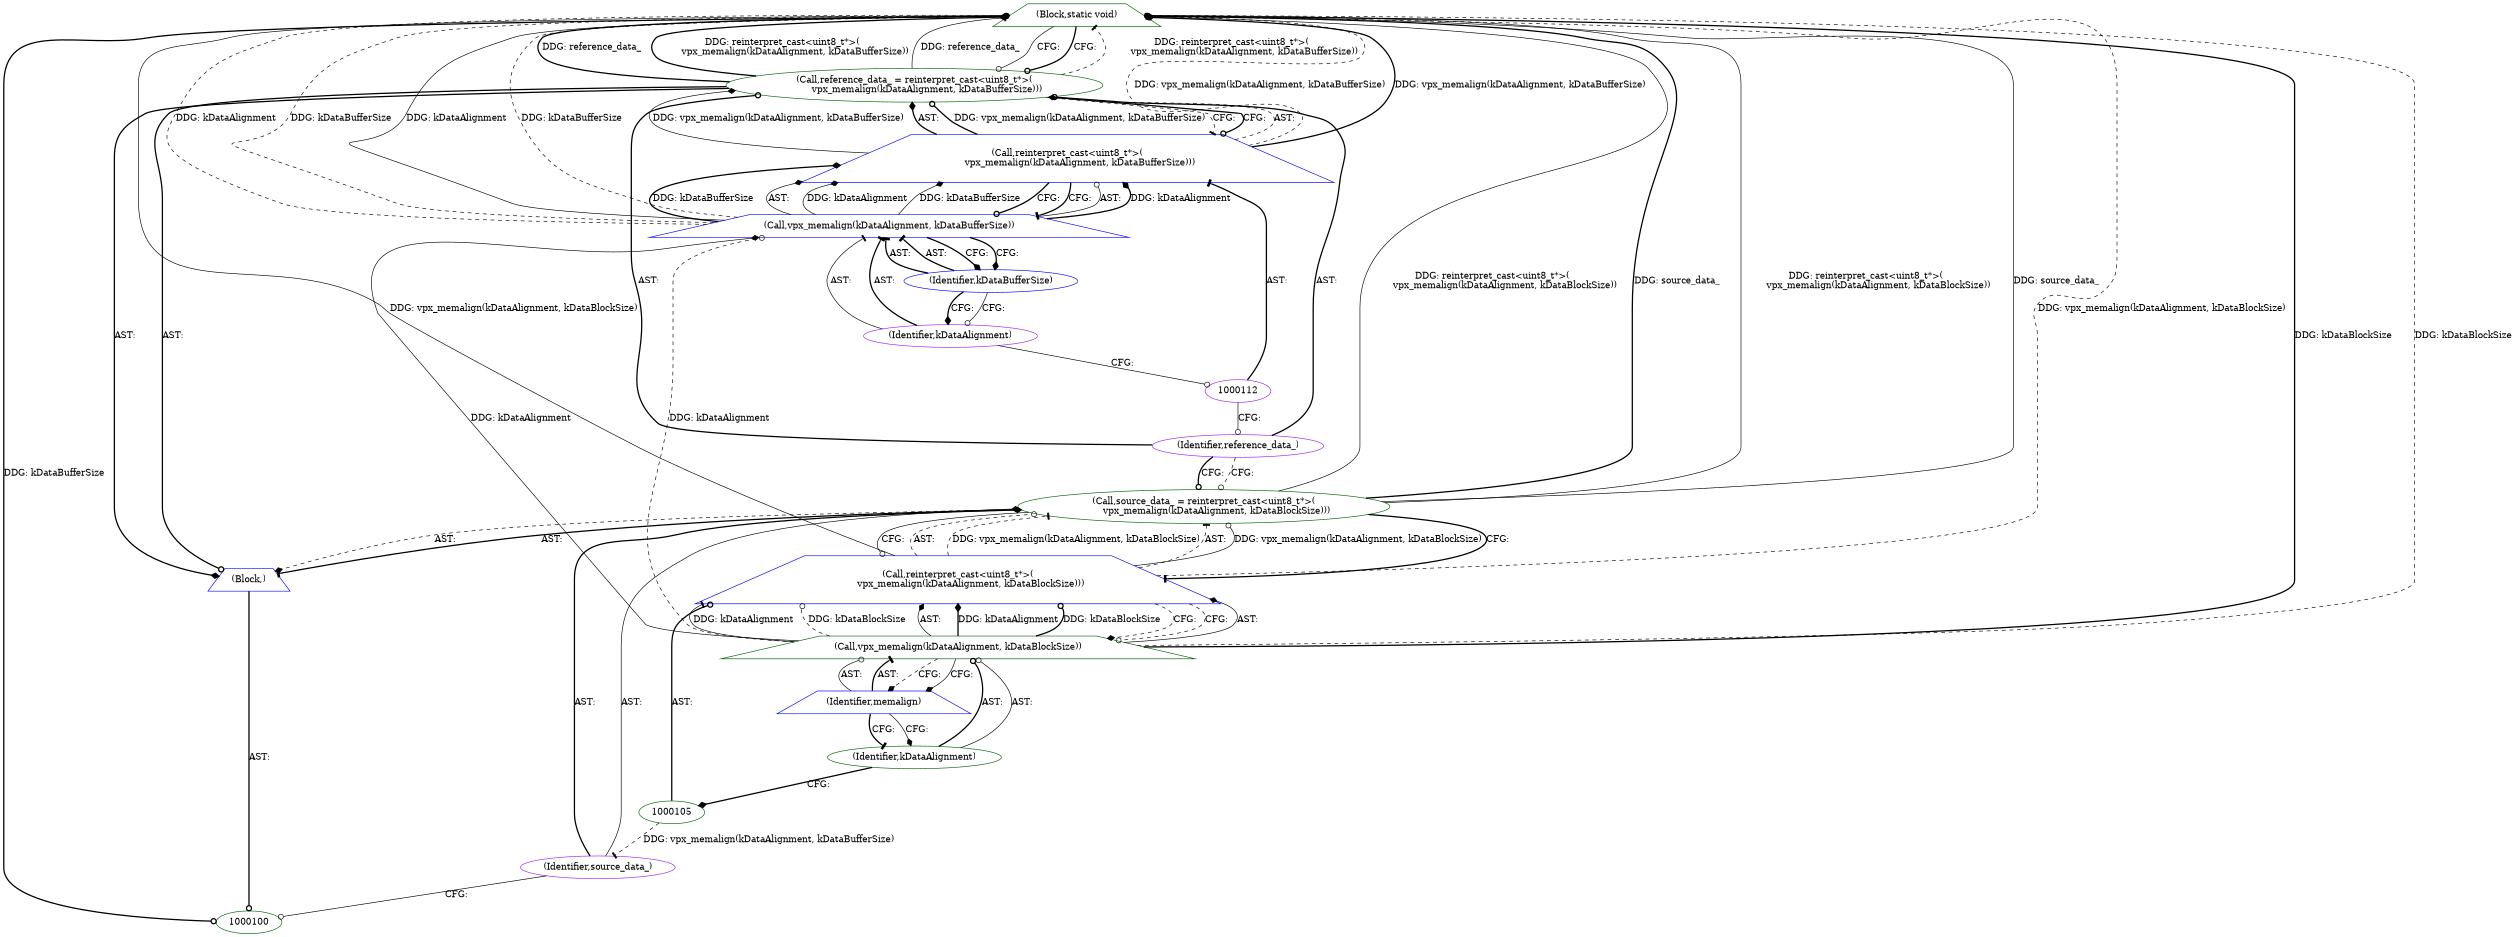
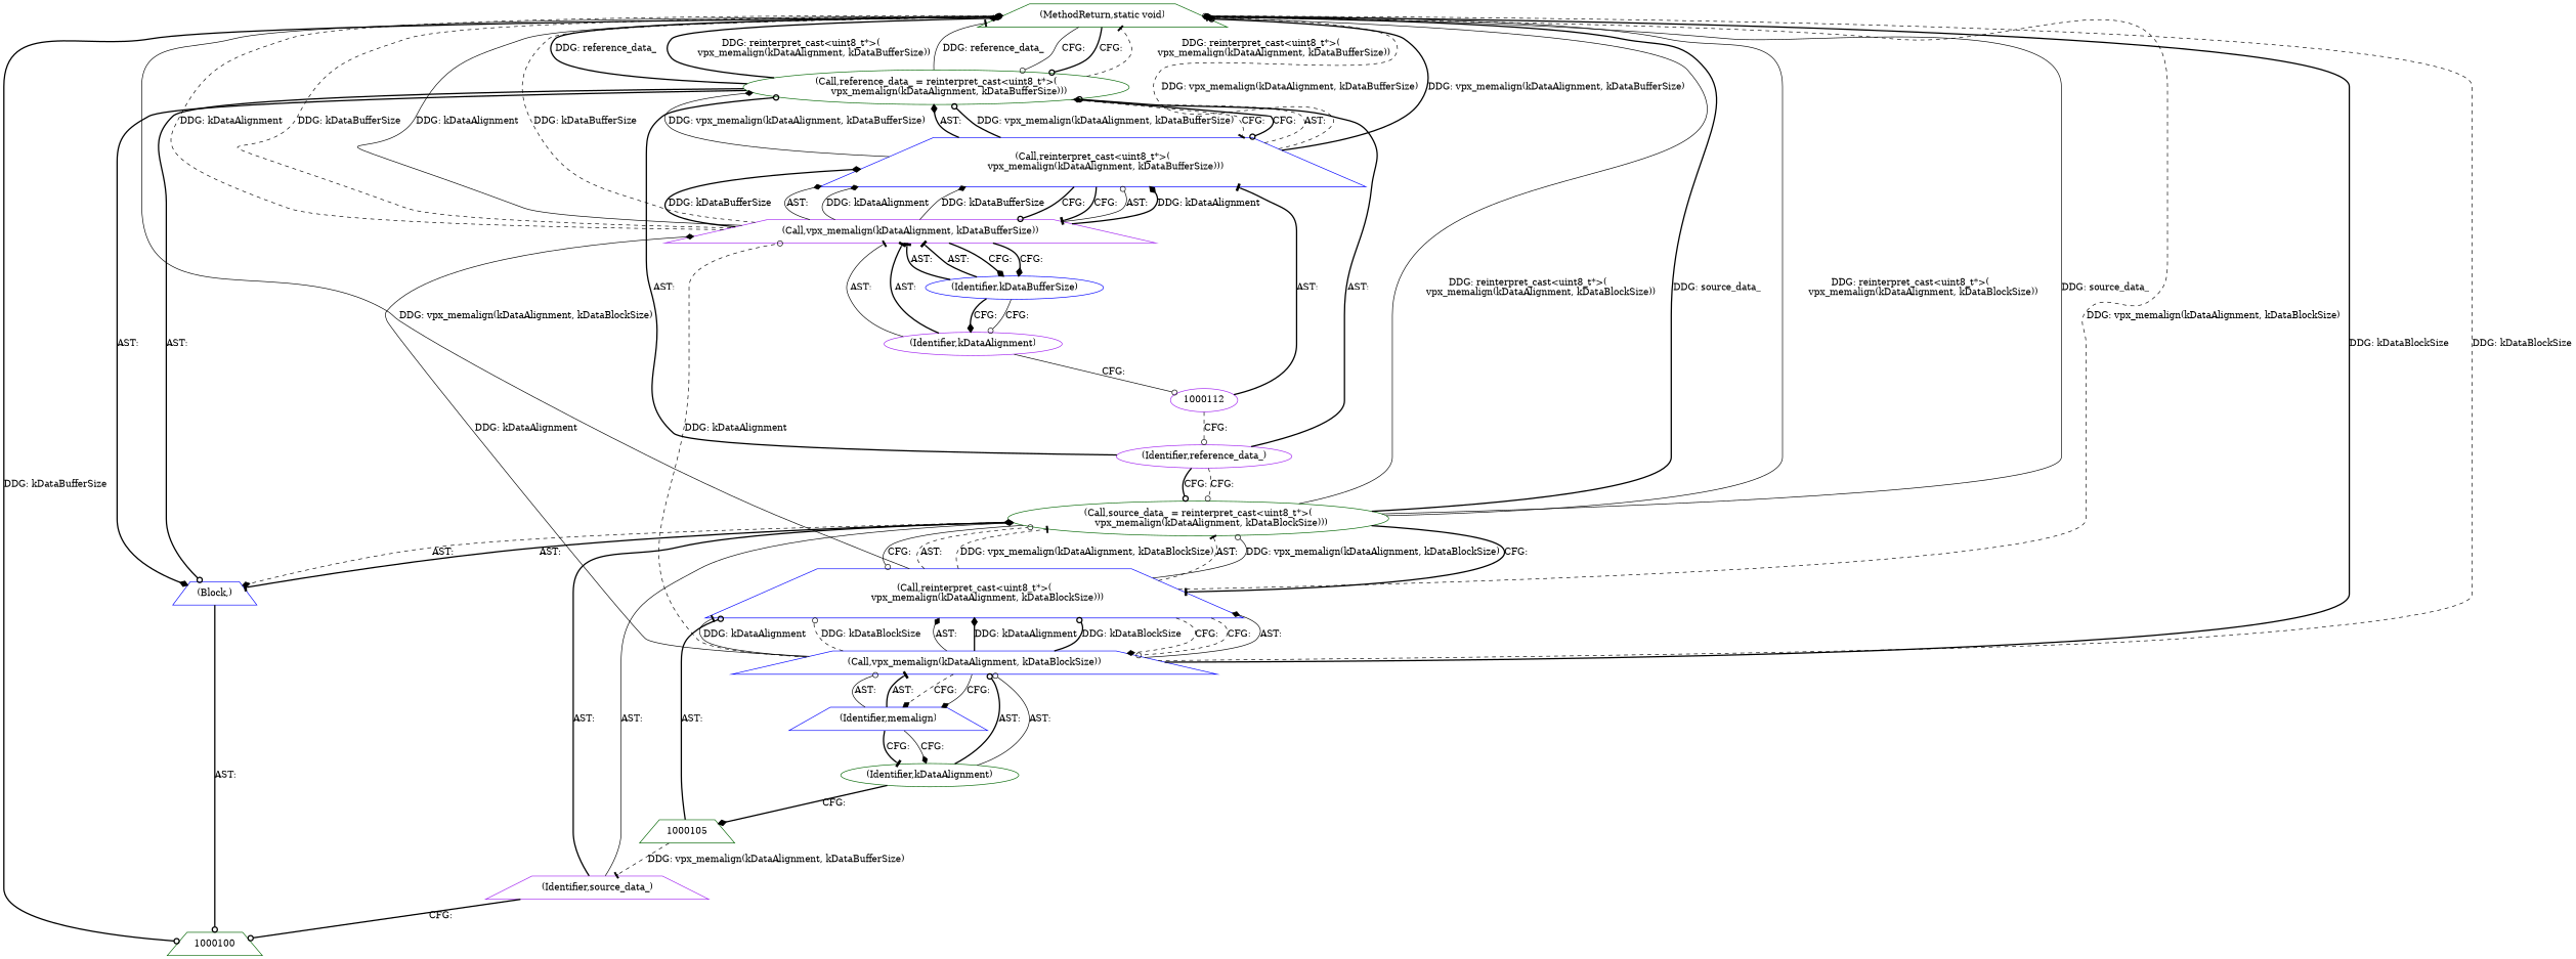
  digraph {
    fontname="DejaVu Serif"
    node [color=darkgreen fontname="DejaVu Serif" shape=trapezium]
    edge [arrowhead=odot fontname="DejaVu Serif" style=bold]
-   n1 [label="(Block,static void)"]
+   n1 [label="(MethodReturn,static void)"]
    n2 [label="(Call,reference_data_ = reinterpret_cast<uint8_t*>(\n         vpx_memalign(kDataAlignment, kDataBufferSize)))" shape=ellipse]
-   1000100 [shape=ellipse]
+   1000100
    n4 [color=blue label="(Block,)"]
    n5 [color=blue label="(Call,reinterpret_cast<uint8_t*>(\n         vpx_memalign(kDataAlignment, kDataBufferSize)))"]
    n6 [color=blue label="(Call,reinterpret_cast<uint8_t*>(\n         vpx_memalign(kDataAlignment, kDataBlockSize)))"]
    n7 [label="(Call,source_data_ = reinterpret_cast<uint8_t*>(\n         vpx_memalign(kDataAlignment, kDataBlockSize)))" shape=ellipse]
-   n8 [label="(Call,vpx_memalign(kDataAlignment, kDataBlockSize))"]
+   n8 [color=blue label="(Call,vpx_memalign(kDataAlignment, kDataBlockSize))"]
    n9 [color=blue label="(Identifier,memalign)"]
-   n10 [color=blue label="(Call,vpx_memalign(kDataAlignment, kDataBufferSize))"]
-   n11 [color=purple label="(Identifier,source_data_)" shape=ellipse]
+   n10 [color=purple label="(Call,vpx_memalign(kDataAlignment, kDataBufferSize))"]
+   n11 [color=purple label="(Identifier,source_data_)"]
    n12 [label="(Identifier,kDataAlignment)" shape=ellipse]
-   1000105 [shape=ellipse]
+   1000105
    n14 [color=blue label="(Identifier,kDataBufferSize)" shape=ellipse]
    n15 [color=purple label="(Identifier,reference_data_)" shape=ellipse]
    n16 [color=purple label="(Identifier,kDataAlignment)" shape=ellipse]
    1000112 [color=purple shape=ellipse]
    n1 -> n2 [label="CFG: " style=solid]
    n1 -> n2 [label="CFG: "]
    n1 -> 1000100 [label="DDG: kDataBufferSize"]
    n2 -> n1 [arrowhead=tee label="DDG: reinterpret_cast<uint8_t*>(\n         vpx_memalign(kDataAlignment, kDataBufferSize))" style=dashed]
    n2 -> n1 [label="DDG: reference_data_"]
    n2 -> n1 [arrowhead=diamond label="DDG: reinterpret_cast<uint8_t*>(\n         vpx_memalign(kDataAlignment, kDataBufferSize))"]
    n2 -> n1 [arrowhead=tee label="DDG: reference_data_" style=solid]
    n2 -> n4 [arrowhead=diamond label="AST: "]
    n2 -> n4 [label="AST: "]
    n2 -> n5 [arrowhead=tee label="CFG: " style=dashed]
    n2 -> n5 [label="CFG: "]
    n4 -> 1000100 [label="AST: "]
    n5 -> n1 [arrowhead=tee label="DDG: vpx_memalign(kDataAlignment, kDataBufferSize)" style=dashed]
    n5 -> n1 [label="DDG: vpx_memalign(kDataAlignment, kDataBufferSize)"]
    n5 -> n2 [arrowhead=diamond label="AST: " style=dashed]
    n5 -> n2 [arrowhead=diamond label="DDG: vpx_memalign(kDataAlignment, kDataBufferSize)" style=solid]
    n5 -> n2 [arrowhead=diamond label="AST: "]
    n5 -> n2 [label="DDG: vpx_memalign(kDataAlignment, kDataBufferSize)"]
    n5 -> n10 [label="CFG: "]
    n5 -> n10 [arrowhead=tee label="CFG: "]
    n6 -> n1 [arrowhead=diamond label="DDG: vpx_memalign(kDataAlignment, kDataBlockSize)" style=dashed]
    n6 -> n1 [label="DDG: vpx_memalign(kDataAlignment, kDataBlockSize)" style=solid]
    n6 -> n7 [label="AST: " style=dashed]
    n6 -> n7 [arrowhead=tee label="DDG: vpx_memalign(kDataAlignment, kDataBlockSize)" style=dashed]
    n6 -> n7 [arrowhead=tee label="AST: " style=dashed]
    n6 -> n7 [label="DDG: vpx_memalign(kDataAlignment, kDataBlockSize)" style=solid]
    n6 -> n8 [arrowhead=diamond label="CFG: " style=dashed]
    n6 -> n8 [label="CFG: " style=dashed]
    n7 -> n1 [arrowhead=diamond label="DDG: reinterpret_cast<uint8_t*>(\n         vpx_memalign(kDataAlignment, kDataBlockSize))" style=solid]
    n7 -> n1 [arrowhead=diamond label="DDG: source_data_"]
    n7 -> n1 [label="DDG: reinterpret_cast<uint8_t*>(\n         vpx_memalign(kDataAlignment, kDataBlockSize))" style=solid]
    n7 -> n1 [label="DDG: source_data_" style=solid]
    n7 -> n4 [arrowhead=tee label="AST: "]
    n7 -> n4 [arrowhead=diamond label="AST: " style=dashed]
    n7 -> n6 [arrowhead=tee label="CFG: "]
    n7 -> n6 [label="CFG: " style=solid]
    n8 -> n1 [label="DDG: kDataBlockSize"]
    n8 -> n1 [arrowhead=diamond label="DDG: kDataBlockSize" style=dashed]
    n8 -> n6 [arrowhead=diamond label="AST: " style=solid]
    n8 -> n6 [arrowhead=tee label="DDG: kDataAlignment" style=solid]
    n8 -> n6 [label="DDG: kDataBlockSize" style=dashed]
    n8 -> n6 [arrowhead=diamond label="AST: " style=solid]
    n8 -> n6 [arrowhead=diamond label="DDG: kDataAlignment"]
    n8 -> n6 [label="DDG: kDataBlockSize"]
    n8 -> n9 [arrowhead=diamond label="CFG: " style=dashed]
    n8 -> n9 [arrowhead=diamond label="CFG: " style=solid]
    n8 -> n10 [arrowhead=diamond label="DDG: kDataAlignment" style=solid]
    n8 -> n10 [label="DDG: kDataAlignment" style=dashed]
    n9 -> n8 [label="AST: " style=solid]
    n9 -> n8 [arrowhead=tee label="AST: "]
    n9 -> n12 [arrowhead=diamond label="CFG: " style=solid]
    n9 -> n12 [arrowhead=tee label="CFG: "]
    n10 -> n1 [arrowhead=diamond label="DDG: kDataAlignment" style=dashed]
    n10 -> n1 [label="DDG: kDataBufferSize" style=dashed]
    n10 -> n1 [label="DDG: kDataAlignment" style=solid]
    n10 -> n1 [label="DDG: kDataBufferSize" style=dashed]
    n10 -> n5 [label="AST: " style=solid]
    n10 -> n5 [arrowhead=diamond label="DDG: kDataAlignment"]
    n10 -> n5 [arrowhead=diamond label="DDG: kDataBufferSize"]
    n10 -> n5 [arrowhead=diamond label="AST: " style=solid]
    n10 -> n5 [arrowhead=diamond label="DDG: kDataAlignment" style=solid]
    n10 -> n5 [arrowhead=diamond label="DDG: kDataBufferSize" style=solid]
    n10 -> n14 [arrowhead=diamond label="CFG: "]
    n10 -> n14 [arrowhead=diamond label="CFG: "]
-   n11 -> 1000100 [label="CFG: " style=solid]
+   n11 -> 1000100 [label="CFG: "]
    n11 -> n7 [arrowhead=diamond label="AST: "]
    n11 -> n7 [arrowhead=diamond label="AST: " style=solid]
    n12 -> n8 [label="AST: "]
    n12 -> n8 [label="AST: " style=solid]
    n12 -> 1000105 [arrowhead=diamond label="CFG: "]
    1000105 -> n6 [label="AST: "]
    1000105 -> n11 [arrowhead=tee label="DDG: vpx_memalign(kDataAlignment, kDataBufferSize)" style=dashed]
    n14 -> n10 [arrowhead=tee label="AST: "]
    n14 -> n10 [arrowhead=tee label="AST: "]
    n14 -> n16 [arrowhead=diamond label="CFG: "]
    n14 -> n16 [label="CFG: " style=solid]
    n15 -> n2 [label="AST: "]
    n15 -> n2 [label="AST: "]
    n15 -> n7 [label="CFG: "]
    n15 -> n7 [label="CFG: " style=dashed]
    n16 -> n10 [arrowhead=tee label="AST: " style=solid]
    n16 -> n10 [arrowhead=tee label="AST: "]
    n16 -> 1000112 [label="CFG: " style=solid]
    1000112 -> n5 [arrowhead=tee label="AST: "]
-   1000112 -> n15 [label="CFG: " style=solid]
+   1000112 -> n15 [label="CFG: " style=dashed]
  }
